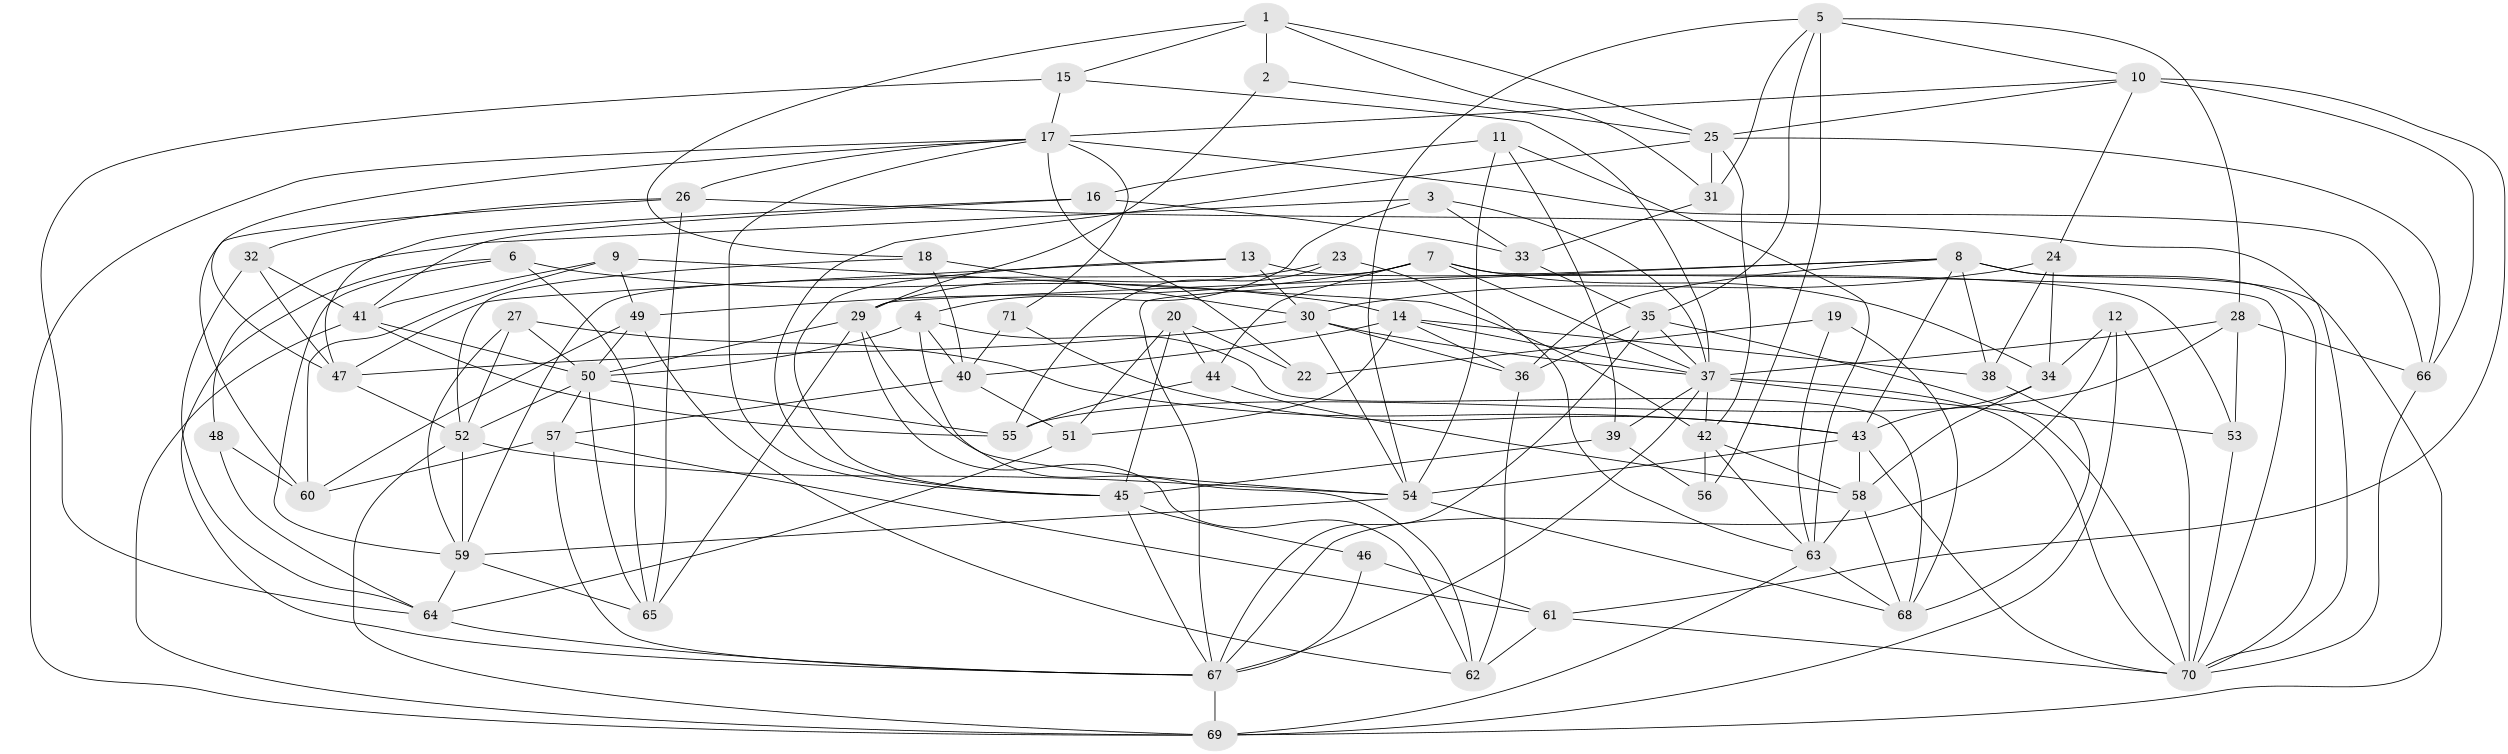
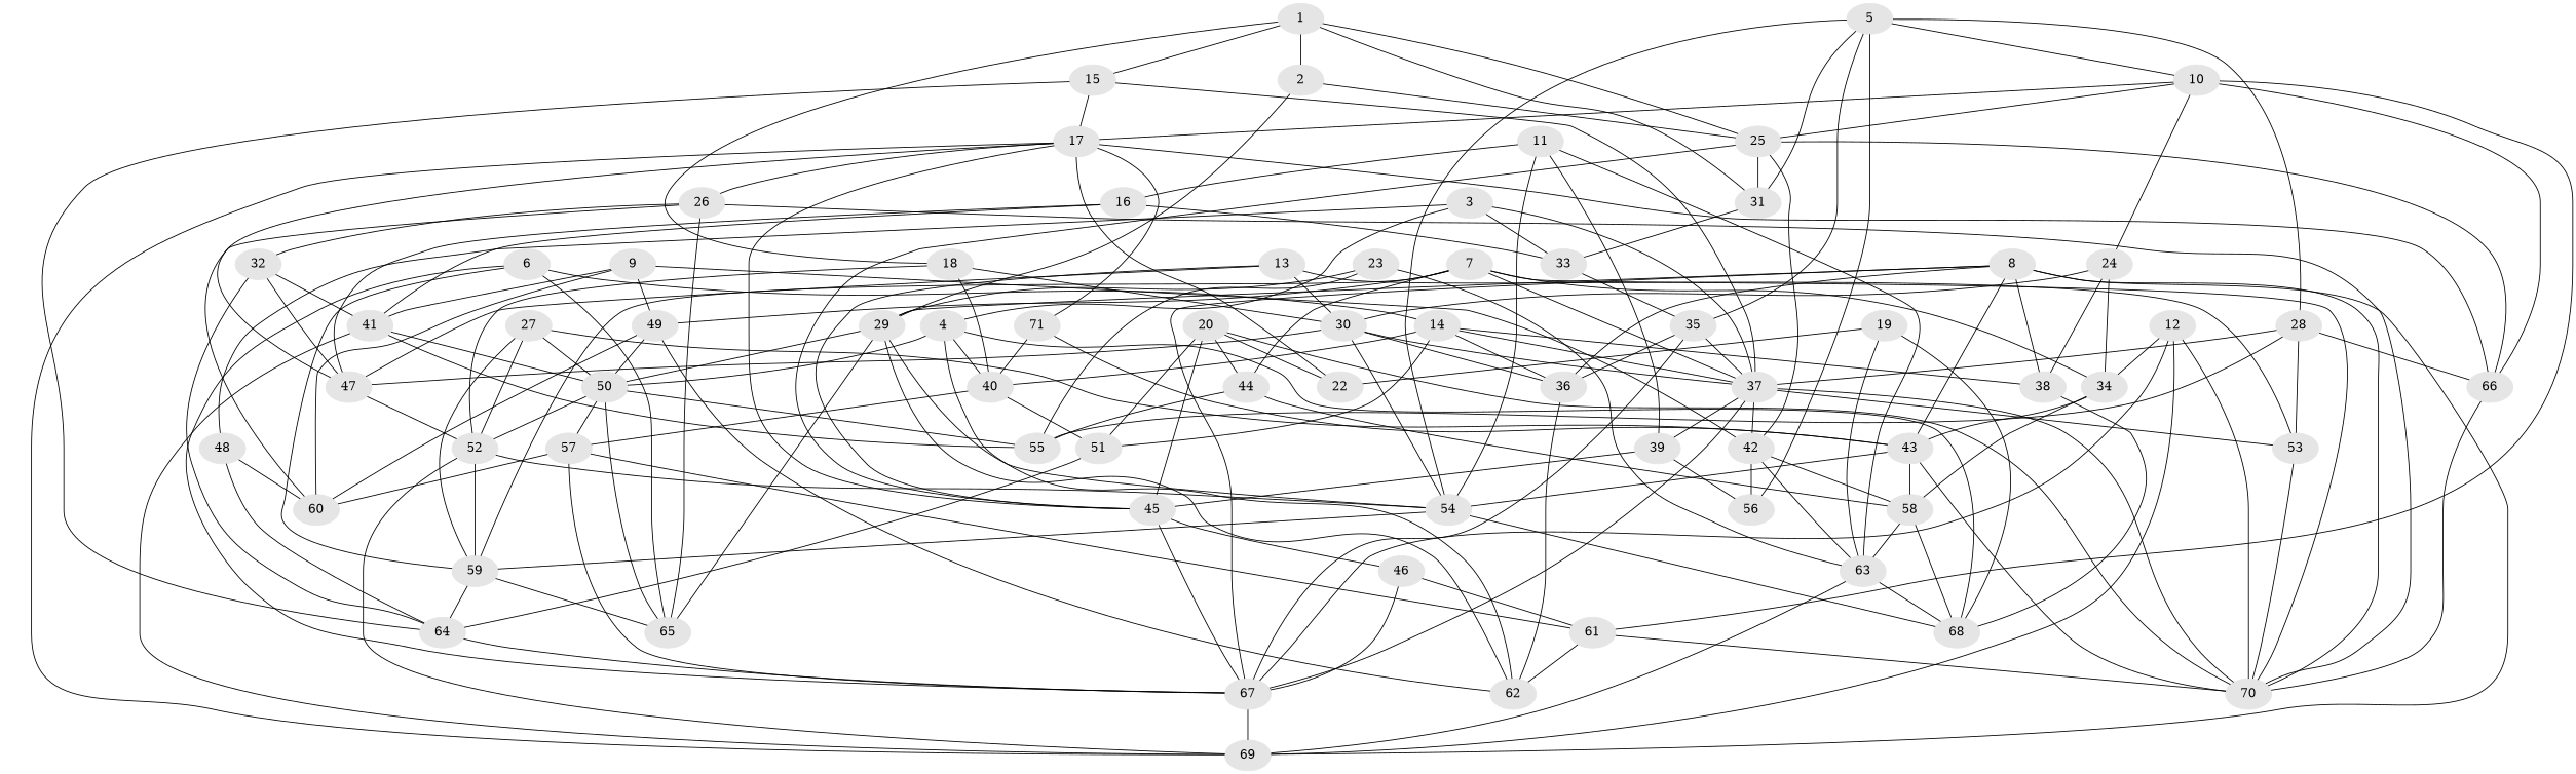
  graph {
    fontname="DejaVu Serif"
    node [color=gray90 fontname="DejaVu Serif" style=filled]
    edge [fontname="DejaVu Serif" weight=1.0]
    1
    2
    15
    18
    25
    31
    29
    37
    17
    64
    40
    30
    52
    42
    66
    45
    33
    50
    62
    54
    65
    3
    4
    48
    68
    35
    67
    70
    39
    53
    60
    51
    57
    55
    5
    10
    28
    56
    24
    61
    36
    59
    6
    14
    38
    69
    7
    34
    44
    49
    43
    58
    8
    9
    41
    63
    47
    n58 [label=71]
    22
    26
    11
    16
    12
    13
    46
    32
    19
    20
    23
    27
    1 -- 2
    1 -- 15
    1 -- 18
    1 -- 25
    1 -- 31
    2 -- 25
    2 -- 29
    15 -- 37
    15 -- 17
    15 -- 64
    18 -- 40
    18 -- 30
    18 -- 52
    25 -- 31
    25 -- 42
    25 -- 66
    25 -- 45
    31 -- 33 [weight=2.0]
    29 -- 50
    29 -- 62
    29 -- 54
    29 -- 65
    37 -- 42
    37 -- 67
    37 -- 70
    37 -- 39 [weight=2.0]
    37 -- 53
    17 -- 66
    17 -- 45
    17 -- 69
    17 -- 47
    17 -- n58
    17 -- 22 [weight=2.0]
    17 -- 26 [weight=2.0]
    64 -- 67
    40 -- 51
    40 -- 57
    30 -- 37
    30 -- 54
    30 -- 36
    30 -- 47
    52 -- 54
    52 -- 59
    52 -- 69 [weight=2.0]
    42 -- 56
    42 -- 58
    42 -- 63
    66 -- 70
    45 -- 67
    45 -- 46
    33 -- 35
    50 -- 52
    50 -- 65
    50 -- 57
    50 -- 55
    54 -- 68
    54 -- 59
    3 -- 37
    3 -- 33
    3 -- 4
    3 -- 48
    4 -- 40 [weight=2.0]
    4 -- 50
    4 -- 62
    4 -- 68
    48 -- 64 [weight=2.0]
    48 -- 60
    35 -- 37
    35 -- 67
    35 -- 36
    67 -- 69
    39 -- 45
    39 -- 56
    53 -- 70
    51 -- 64
    57 -- 67
    57 -- 60
    57 -- 61
    5 -- 31
    5 -- 54
    5 -- 35
    5 -- 10
    5 -- 28
    5 -- 56 [weight=2.0]
    10 -- 25
    10 -- 17
    10 -- 66
    10 -- 24
    10 -- 61
    28 -- 37
    28 -- 66
    28 -- 53
    28 -- 55 [weight=2.0]
    24 -- 30
    24 -- 38
    24 -- 34
    61 -- 62
    61 -- 70
    36 -- 62
    59 -- 64
    59 -- 65
    6 -- 65
    6 -- 67
    6 -- 59
    6 -- 14
    14 -- 37
    14 -- 40
    14 -- 51 [weight=2.0]
    14 -- 36
    14 -- 38
    38 -- 68
    7 -- 37
    7 -- 70
    7 -- 59
    7 -- 34
    7 -- 44
    7 -- 49
    34 -- 43
    34 -- 58
    44 -- 55
    44 -- 58
    49 -- 50 [weight=2.0]
    49 -- 62
    49 -- 60
    43 -- 54
    43 -- 70
    43 -- 58
    58 -- 68
    58 -- 63 [weight=2.0]
    8 -- 29
    8 -- 67
    8 -- 70
    8 -- 36
    8 -- 38
    8 -- 69 [weight=2.0]
    8 -- 43
    9 -- 42
    9 -- 60
    9 -- 49
    9 -- 41
    41 -- 50
    41 -- 55
    41 -- 69
    63 -- 68
    63 -- 69
    47 -- 52
    n58 -- 40
    n58 -- 43
    26 -- 65 [weight=2.0]
    26 -- 70
    26 -- 60
    26 -- 32
    11 -- 54 [weight=2.0]
    11 -- 39
    11 -- 63 [weight=2.0]
    11 -- 16
    16 -- 33 [weight=2.0]
    16 -- 41
    16 -- 47
    12 -- 67 [weight=2.0]
    12 -- 70
    12 -- 69
    12 -- 34
    13 -- 30
    13 -- 45
    13 -- 53
    13 -- 47
    46 -- 67
    46 -- 61
    32 -- 64
    32 -- 41
    32 -- 47
    19 -- 68 [weight=2.0]
    19 -- 63
    19 -- 22
    20 -- 45
-   35 -- 70
+   20 -- 70
    20 -- 51
    20 -- 44
    20 -- 22
    23 -- 29
    23 -- 55
    23 -- 63
    27 -- 52 [weight=2.0]
    27 -- 50
    27 -- 59
    27 -- 43
  }
